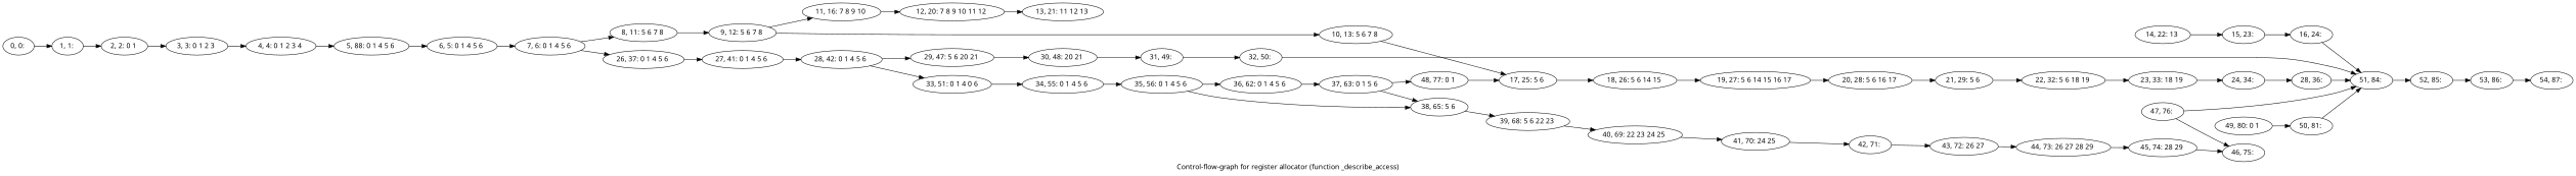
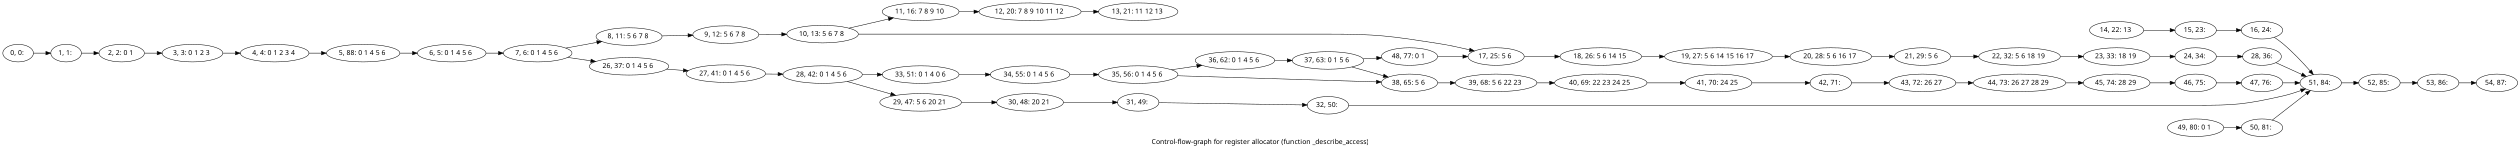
  digraph {
    fontname="Noto Sans"
    label="Control-flow-graph for register allocator (function _describe_access)"
    rankdir=LR
    node [fontname="Noto Sans"]
    edge [fontname="Noto Sans"]
    n1 [label="0, 0: "]
    n2 [label="1, 1: "]
    n3 [label="2, 2: 0 1 "]
    n4 [label="3, 3: 0 1 2 3 "]
    n5 [label="4, 4: 0 1 2 3 4 "]
    n6 [label="5, 88: 0 1 4 5 6 "]
    n7 [label="6, 5: 0 1 4 5 6 "]
    n8 [label="7, 6: 0 1 4 5 6 "]
    n9 [label="8, 11: 5 6 7 8 "]
    n10 [label="26, 37: 0 1 4 5 6 "]
    n11 [label="9, 12: 5 6 7 8 "]
    n12 [label="27, 41: 0 1 4 5 6 "]
    n13 [label="10, 13: 5 6 7 8 "]
    n14 [label="11, 16: 7 8 9 10 "]
    n15 [label="17, 25: 5 6 "]
    n16 [label="12, 20: 7 8 9 10 11 12 "]
    n17 [label="18, 26: 5 6 14 15 "]
    n18 [label="13, 21: 11 12 13 "]
    n19 [label="14, 22: 13 "]
    n20 [label="15, 23: "]
    n21 [label="16, 24: "]
    n22 [label="51, 84: "]
    n23 [label="52, 85: "]
    n24 [label="19, 27: 5 6 14 15 16 17 "]
    n25 [label="20, 28: 5 6 16 17 "]
    n26 [label="21, 29: 5 6 "]
    n27 [label="22, 32: 5 6 18 19 "]
    n28 [label="23, 33: 18 19 "]
    n29 [label="24, 34: "]
    n30 [label="28, 36:"]
    n31 [label="28, 42: 0 1 4 5 6 "]
    n32 [label="29, 47: 5 6 20 21 "]
    n33 [label="33, 51: 0 1 4 0 6"]
    n34 [label="30, 48: 20 21 "]
    n35 [label="34, 55: 0 1 4 5 6 "]
    n36 [label="31, 49: "]
    n37 [label="32, 50: "]
    n38 [label="35, 56: 0 1 4 5 6 "]
    n39 [label="36, 62: 0 1 4 5 6 "]
    n40 [label="38, 65: 5 6 "]
    n41 [label="37, 63: 0 1 5 6 "]
    n42 [label="39, 68: 5 6 22 23 "]
    n43 [label="48, 77: 0 1 "]
    n44 [label="40, 69: 22 23 24 25 "]
    n45 [label="41, 70: 24 25 "]
    n46 [label="42, 71: "]
    n47 [label="43, 72: 26 27 "]
    n48 [label="44, 73: 26 27 28 29 "]
    n49 [label="45, 74: 28 29 "]
    n50 [label="46, 75: "]
    n51 [label="47, 76: "]
    n52 [label="49, 80: 0 1 "]
    n53 [label="50, 81: "]
    n54 [label="53, 86: "]
    n55 [label="54, 87: "]
    n1 -> n2
    n2 -> n3
    n3 -> n4
    n4 -> n5
    n5 -> n6
    n6 -> n7
    n7 -> n8
    n8 -> n9
    n8 -> n10
    n9 -> n11
    n10 -> n12
    n11 -> n13
    n12 -> n31
-   n11 -> n14
+   n13 -> n14
    n13 -> n15
    n14 -> n16
    n15 -> n17
    n16 -> n18
    n17 -> n24
    n19 -> n20
    n20 -> n21
    n21 -> n22
    n22 -> n23
    n23 -> n54
    n24 -> n25
    n25 -> n26
    n26 -> n27
    n27 -> n28
    n28 -> n29
    n29 -> n30
    n30 -> n22
    n31 -> n32
    n31 -> n33
    n32 -> n34
    n33 -> n35
    n34 -> n36
    n35 -> n38
    n36 -> n37
    n37 -> n22
    n38 -> n39
    n38 -> n40
    n39 -> n41
    n40 -> n42
    n41 -> n40
    n41 -> n43
    n42 -> n44
    n43 -> n15
    n44 -> n45
    n45 -> n46
    n46 -> n47
    n47 -> n48
    n48 -> n49
    n49 -> n50
-   n51 -> n50
+   n50 -> n51
    n51 -> n22
    n52 -> n53
    n53 -> n22
    n54 -> n55
  }
